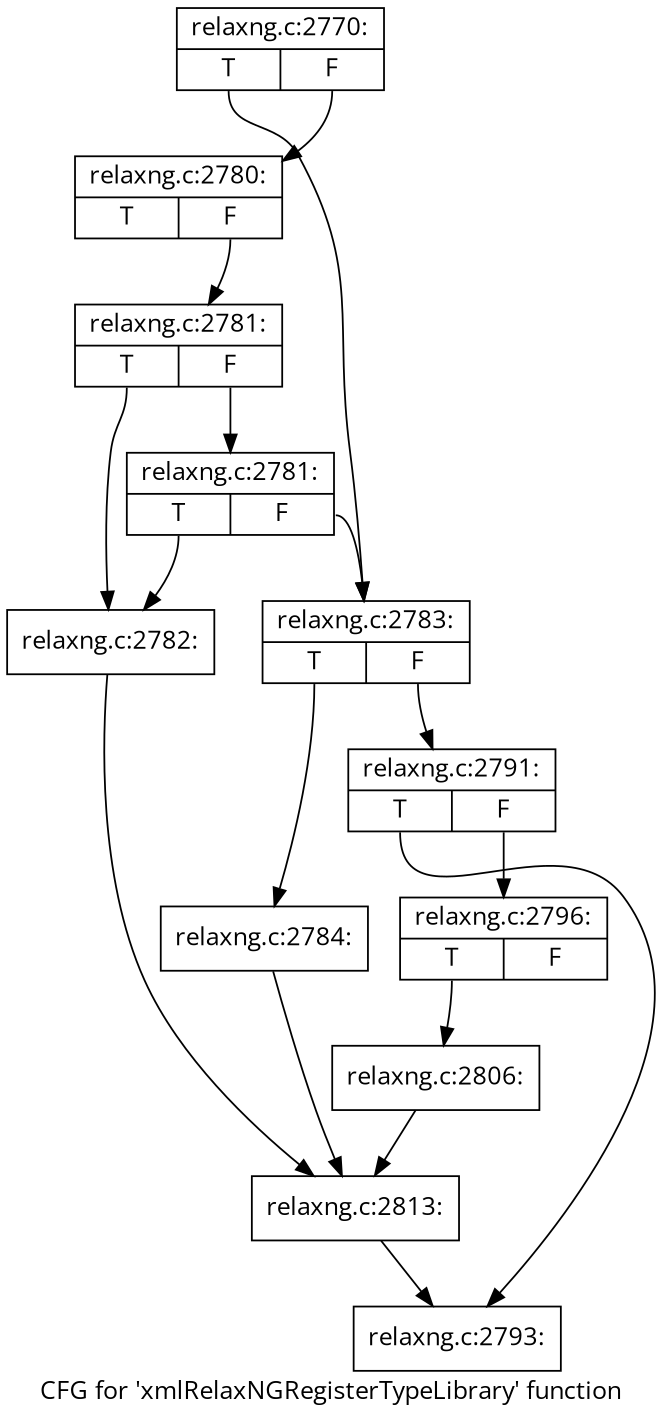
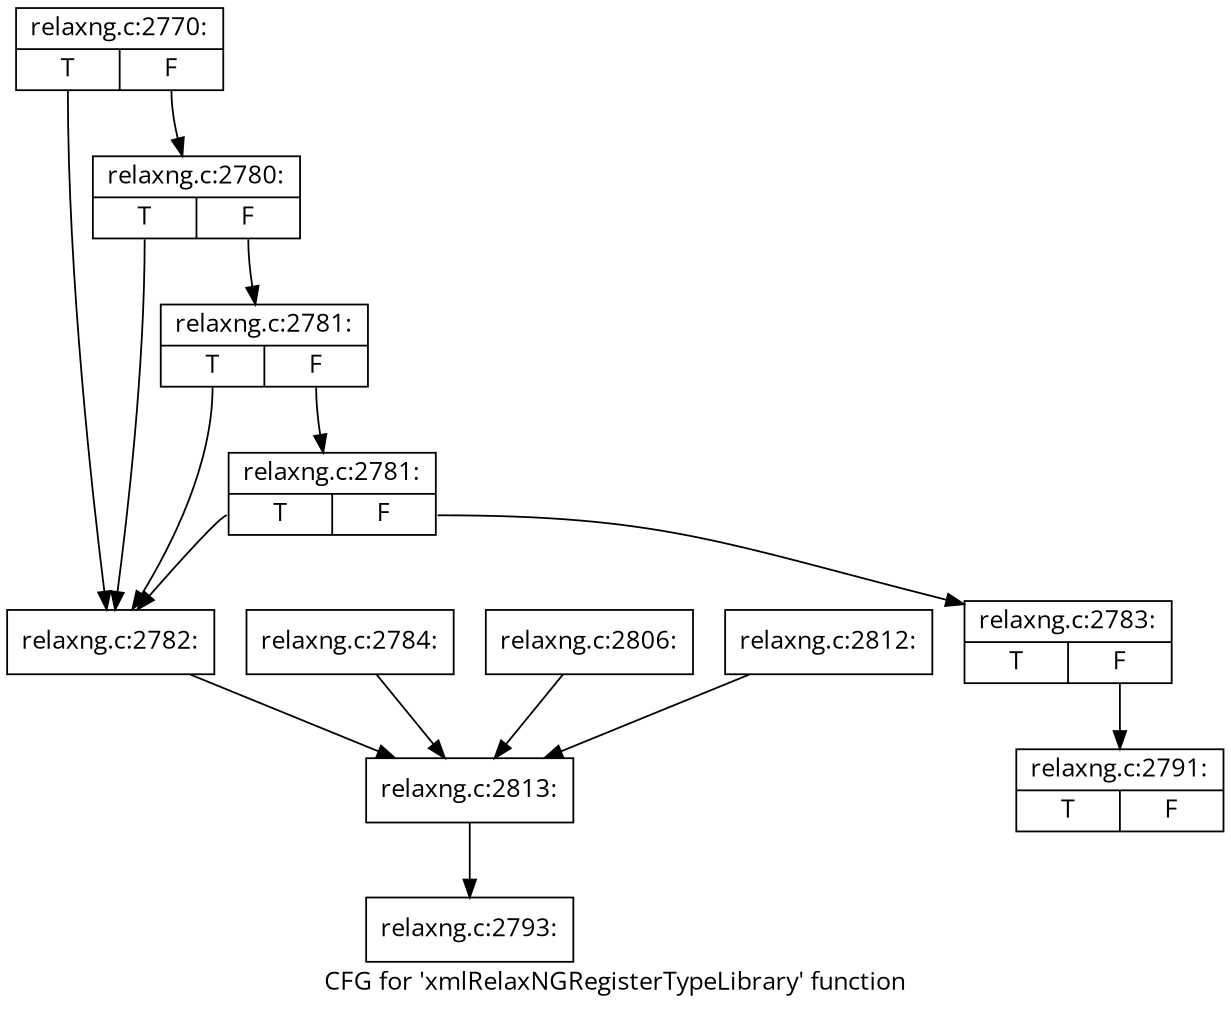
  digraph {
    fontname="Open Sans"
    label="CFG for 'xmlRelaxNGRegisterTypeLibrary' function"
    node [fontname="Open Sans" shape=record]
    edge [fontname="Open Sans" tailport=s0]
    n1 [label="{relaxng.c:2770:|{<s0>T|<s1>F}}"]
    n2 [label="{relaxng.c:2782:}"]
    n3 [label="{relaxng.c:2780:|{<s0>T|<s1>F}}"]
    n4 [label="{relaxng.c:2813:}"]
    n5 [label="{relaxng.c:2781:|{<s0>T|<s1>F}}"]
    n6 [label="{relaxng.c:2793:}"]
    n7 [label="{relaxng.c:2781:|{<s0>T|<s1>F}}"]
    n8 [label="{relaxng.c:2783:|{<s0>T|<s1>F}}"]
    n9 [label="{relaxng.c:2784:}"]
    n10 [label="{relaxng.c:2791:|{<s0>T|<s1>F}}"]
-   n11 [label="{relaxng.c:2796:|{<s0>T|<s1>F}}"]
    n12 [label="{relaxng.c:2806:}"]
-   n1 -> n8
+   n13 [label="{relaxng.c:2812:}"]
+   n1 -> n2
    n1 -> n3 [tailport=s1]
    n2 -> n4
+   n3 -> n2
    n3 -> n5 [tailport=s1]
    n4 -> n6
    n5 -> n2
    n5 -> n7 [tailport=s1]
    n7 -> n2
    n7 -> n8 [tailport=s1]
-   n8 -> n9
    n8 -> n10 [tailport=s1]
    n9 -> n4
-   n10 -> n6
-   n10 -> n11 [tailport=s1]
-   n11 -> n12
    n12 -> n4
+   n13 -> n4
  }
